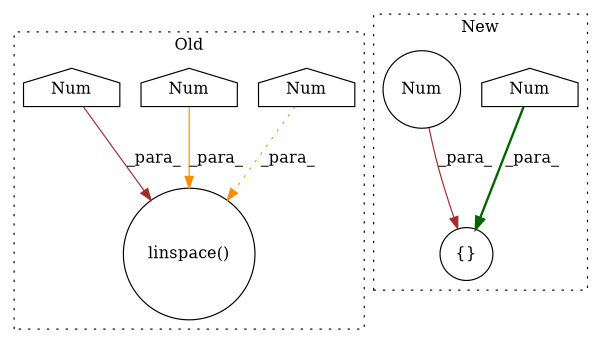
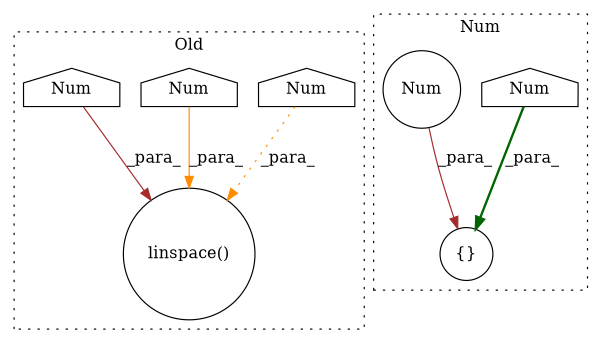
  digraph {
    node [a=76 l=3 shape=house]
    edge [color=darkorange style=solid]
    n1 [a=75 l="12,1" label="linspace()" s="509,531" shape=circle]
    n2 [l=1 label=Num s=521]
    n3 [l=2 label=Num s=529]
    n4 [label=Num s=524]
    n5 [a=59 l="1,0" label="{}" s="665,712" shape=circle]
    n6 [label=Num s=694]
    n7 [label=Num s=704 shape=circle]
    subgraph cluster_1 {
      label=Old
      style=dotted
      n1
      n2
      n3
      n4
    }
    subgraph cluster_2 {
-     label=New
+     label=Num
      style=dotted
      n5
      n6
      n7
    }
    n2 -> n1 [label=_para_ style=dotted]
    n3 -> n1 [label=_para_]
    n4 -> n1 [label=_para_ color=brown]
    n6 -> n5 [label=_para_ color=darkgreen style=bold]
    n7 -> n5 [label=_para_ color=brown]
  }
